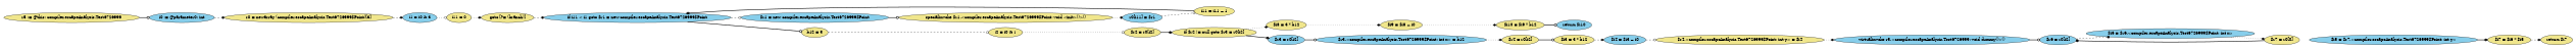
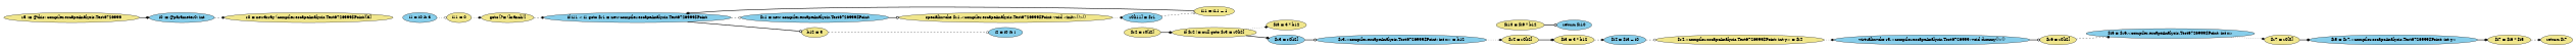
  digraph {
    rankdir=LR
    node [fillcolor=khaki style=filled]
    edge [arrowhead=diamond style=bold]
    "i0 := @parameter0: int" [fillcolor=skyblue]
    "r5 := @this: compiler.escapeAnalysis.Test6726999"
    "r0 = newarray (compiler.escapeAnalysis.Test6726999$Point)[3]"
    "i1 = i0 & 3" [fillcolor=skyblue]
    "i11 = 0"
    "goto [?= (branch)]"
    "if i11 < i1 goto $r1 = new compiler.escapeAnalysis.Test6726999$Point" [fillcolor=skyblue]
    "$r1 = new compiler.escapeAnalysis.Test6726999$Point" [fillcolor=skyblue]
    "b12 = 3"
    "specialinvoke $r1.<compiler.escapeAnalysis.Test6726999$Point: void <init>()>()"
    "r0[i11] = $r1" [fillcolor=skyblue]
    "i11 = i11 + 1"
-   "i2 = i0 & 1"
+   "i2 = i0 & 1" [fillcolor=skyblue]
    "$r2 = r0[i2]"
    "if $r2 != null goto $r3 = r0[i2]"
    "$i8 = 3 * b12"
    "$r3 = r0[i2]" [fillcolor=skyblue]
-   "$i9 = $i8 + i0"
    "$r3.<compiler.escapeAnalysis.Test6726999$Point: int x> = b12" [fillcolor=skyblue]
    "$i10 = $i9 * b12"
    "return $i10" [fillcolor=skyblue]
    "$r4 = r0[i2]"
    "$i3 = 3 * b12"
    "$i4 = $i3 + i0" [fillcolor=skyblue]
    "$r4.<compiler.escapeAnalysis.Test6726999$Point: int y> = $i4"
    "virtualinvoke r5.<compiler.escapeAnalysis.Test6726999: void dummy()>()" [fillcolor=skyblue]
-   "$r6 = r0[i2]" [fillcolor=skyblue]
+   "$r6 = r0[i2]"
    "$i6 = $r6.<compiler.escapeAnalysis.Test6726999$Point: int x>" [fillcolor=skyblue]
    "$r7 = r0[0]"
    "$i5 = $r7.<compiler.escapeAnalysis.Test6726999$Point: int y>" [fillcolor=skyblue]
    "$i7 = $i6 * $i5"
    "return $i7"
    "i0 := @parameter0: int" -> "r0 = newarray (compiler.escapeAnalysis.Test6726999$Point)[3]" [arrowhead=dot style=dashed]
-   "r5 := @this: compiler.escapeAnalysis.Test6726999" -> "i0 := @parameter0: int" [arrowhead=odot]
-   "r0 = newarray (compiler.escapeAnalysis.Test6726999$Point)[3]" -> "i1 = i0 & 3" [style=dashed]
+   "r5 := @this: compiler.escapeAnalysis.Test6726999" -> "i0 := @parameter0: int"
    "i1 = i0 & 3" -> "i11 = 0" [arrowhead=odot style=dotted]
    "i11 = 0" -> "goto [?= (branch)]" [style=dotted]
    "goto [?= (branch)]" -> "if i11 < i1 goto $r1 = new compiler.escapeAnalysis.Test6726999$Point" [arrowhead=dot style=dashed]
    "if i11 < i1 goto $r1 = new compiler.escapeAnalysis.Test6726999$Point" -> "$r1 = new compiler.escapeAnalysis.Test6726999$Point" [arrowhead=odot style=dashed]
    "if i11 < i1 goto $r1 = new compiler.escapeAnalysis.Test6726999$Point" -> "b12 = 3" [arrowhead=odot]
    "$r1 = new compiler.escapeAnalysis.Test6726999$Point" -> "specialinvoke $r1.<compiler.escapeAnalysis.Test6726999$Point: void <init>()>()" [arrowhead=odot]
    "b12 = 3" -> "i2 = i0 & 1" [arrowhead=odot style=dashed]
    "specialinvoke $r1.<compiler.escapeAnalysis.Test6726999$Point: void <init>()>()" -> "r0[i11] = $r1" [arrowhead=dot style=dotted]
    "r0[i11] = $r1" -> "i11 = i11 + 1" [arrowhead=odot style=dashed]
    "i11 = i11 + 1" -> "if i11 < i1 goto $r1 = new compiler.escapeAnalysis.Test6726999$Point"
-   "i2 = i0 & 1" -> "$r2 = r0[i2]" [arrowhead=odot style=dotted]
    "$r2 = r0[i2]" -> "if $r2 != null goto $r3 = r0[i2]"
    "if $r2 != null goto $r3 = r0[i2]" -> "$i8 = 3 * b12" [style=dotted]
    "if $r2 != null goto $r3 = r0[i2]" -> "$r3 = r0[i2]"
-   "$i8 = 3 * b12" -> "$i9 = $i8 + i0" [style=dotted]
    "$r3 = r0[i2]" -> "$r3.<compiler.escapeAnalysis.Test6726999$Point: int x> = b12" [arrowhead=odot]
-   "$i9 = $i8 + i0" -> "$i10 = $i9 * b12" [style=dotted]
    "$r3.<compiler.escapeAnalysis.Test6726999$Point: int x> = b12" -> "$r4 = r0[i2]" [style=dotted]
    "$i10 = $i9 * b12" -> "return $i10" [arrowhead=odot]
-   "$r4 = r0[i2]" -> "$i3 = 3 * b12" [arrowhead=odot]
+   "$r4 = r0[i2]" -> "$i3 = 3 * b12"
    "$i3 = 3 * b12" -> "$i4 = $i3 + i0" [style=dashed]
    "$i4 = $i3 + i0" -> "$r4.<compiler.escapeAnalysis.Test6726999$Point: int y> = $i4" [arrowhead=odot style=dashed]
    "$r4.<compiler.escapeAnalysis.Test6726999$Point: int y> = $i4" -> "virtualinvoke r5.<compiler.escapeAnalysis.Test6726999: void dummy()>()" [style=dotted]
    "virtualinvoke r5.<compiler.escapeAnalysis.Test6726999: void dummy()>()" -> "$r6 = r0[i2]" [arrowhead=odot]
    "$r6 = r0[i2]" -> "$i6 = $r6.<compiler.escapeAnalysis.Test6726999$Point: int x>" [arrowhead=dot style=dashed]
    "$i6 = $r6.<compiler.escapeAnalysis.Test6726999$Point: int x>" -> "$r7 = r0[0]" [style=dotted]
-   "$r7 = r0[0]" -> "$r6 = r0[i2]" [arrowhead=dot]
+   "$r7 = r0[0]" -> "$i5 = $r7.<compiler.escapeAnalysis.Test6726999$Point: int y>" [arrowhead=dot]
    "$i5 = $r7.<compiler.escapeAnalysis.Test6726999$Point: int y>" -> "$i7 = $i6 * $i5"
    "$i7 = $i6 * $i5" -> "return $i7" [style=dashed]
  }
